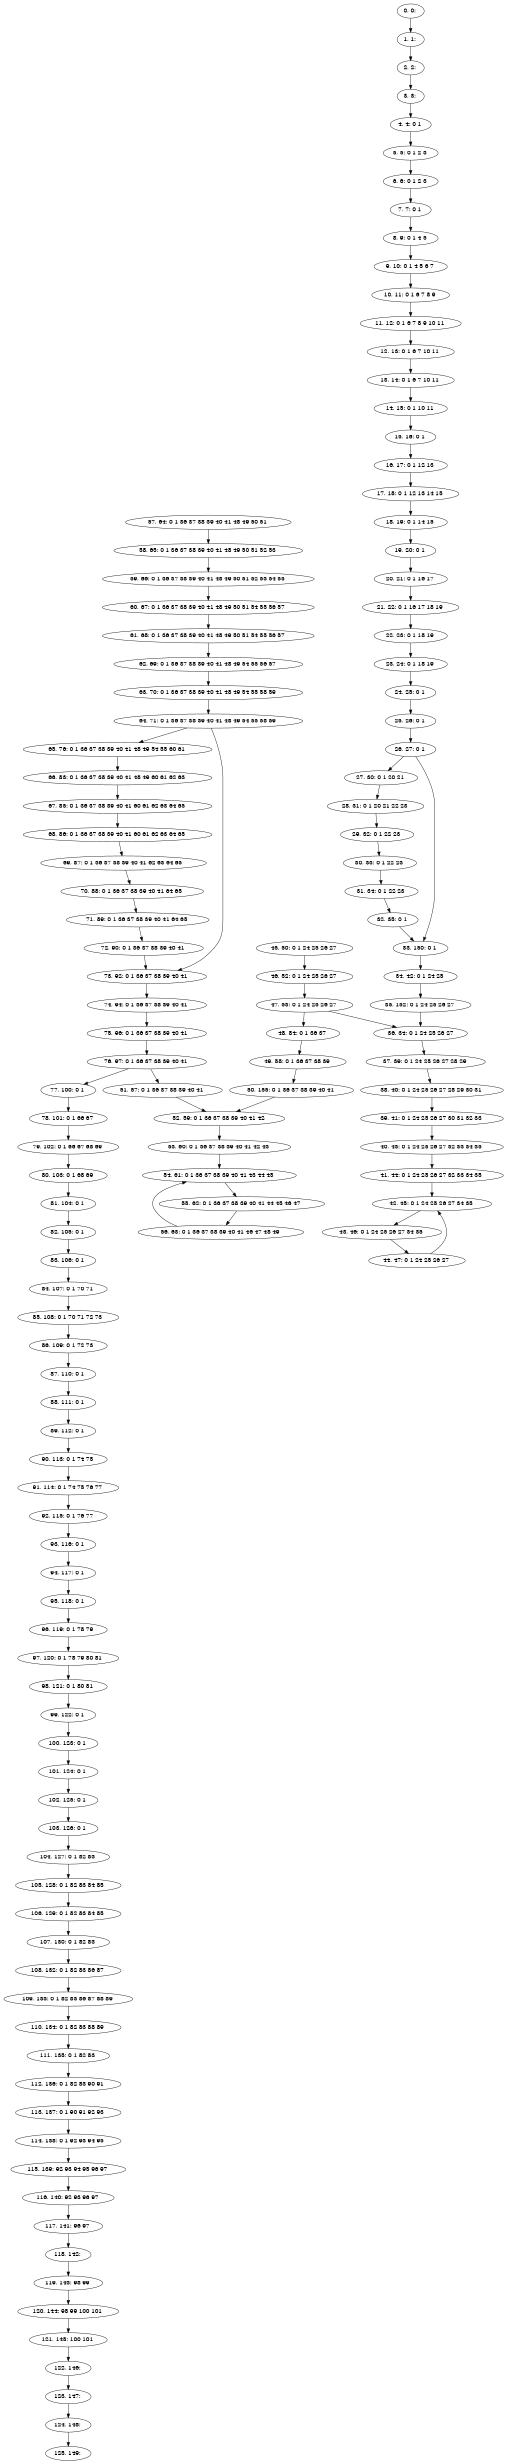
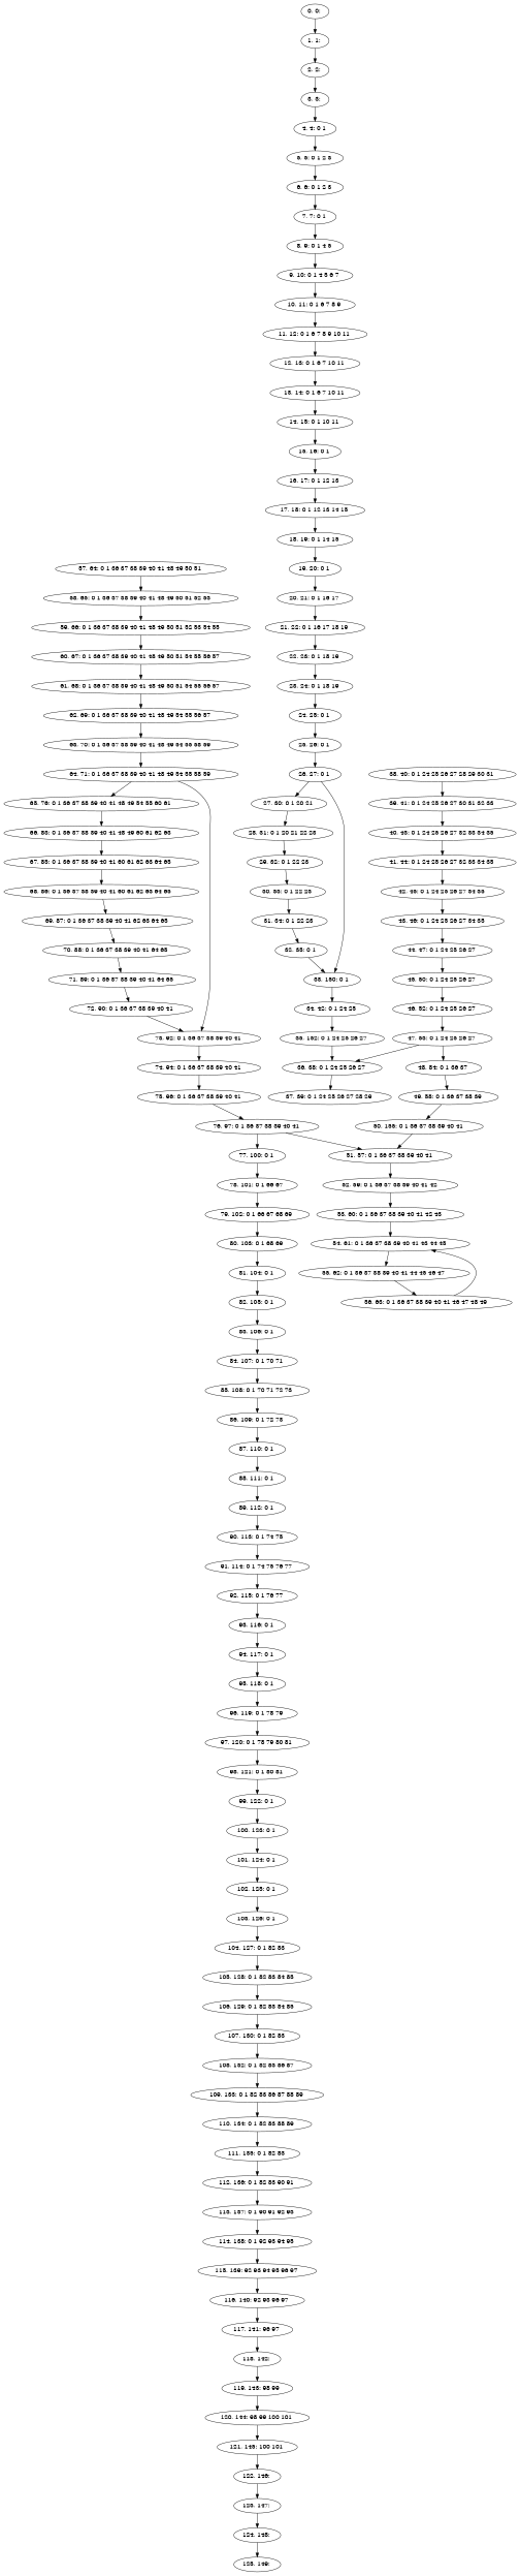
  digraph {
    n1 [label="0, 0: "]
    n2 [label="1, 1: "]
    n3 [label="2, 2: "]
    n4 [label="3, 3: "]
    n5 [label="4, 4: 0 1 "]
    n6 [label="5, 5: 0 1 2 3 "]
    n7 [label="6, 6: 0 1 2 3 "]
    n8 [label="7, 7: 0 1 "]
    n9 [label="8, 9: 0 1 4 5 "]
    n10 [label="9, 10: 0 1 4 5 6 7 "]
    n11 [label="10, 11: 0 1 6 7 8 9 "]
    n12 [label="11, 12: 0 1 6 7 8 9 10 11 "]
    n13 [label="12, 13: 0 1 6 7 10 11 "]
    n14 [label="13, 14: 0 1 6 7 10 11 "]
    n15 [label="14, 15: 0 1 10 11 "]
    n16 [label="15, 16: 0 1 "]
    n17 [label="16, 17: 0 1 12 13 "]
    n18 [label="17, 18: 0 1 12 13 14 15 "]
    n19 [label="18, 19: 0 1 14 15 "]
    n20 [label="19, 20: 0 1 "]
    n21 [label="20, 21: 0 1 16 17 "]
    n22 [label="21, 22: 0 1 16 17 18 19 "]
    n23 [label="22, 23: 0 1 18 19 "]
    n24 [label="23, 24: 0 1 18 19 "]
    n25 [label="24, 25: 0 1 "]
    n26 [label="25, 26: 0 1 "]
    n27 [label="26, 27: 0 1 "]
    n28 [label="27, 30: 0 1 20 21 "]
    n29 [label="33, 150: 0 1 "]
    n30 [label="28, 31: 0 1 20 21 22 23 "]
    n31 [label="34, 42: 0 1 24 25 "]
    n32 [label="29, 32: 0 1 22 23 "]
    n33 [label="30, 33: 0 1 22 23 "]
    n34 [label="31, 34: 0 1 22 23 "]
    n35 [label="32, 35: 0 1 "]
    n36 [label="35, 152: 0 1 24 25 26 27 "]
-   n37 [label="36, 34: 0 1 24 25 26 27"]
+   n37 [label="36, 38: 0 1 24 25 26 27 "]
    n38 [label="37, 39: 0 1 24 25 26 27 28 29 "]
    n39 [label="38, 40: 0 1 24 25 26 27 28 29 30 31 "]
    n40 [label="39, 41: 0 1 24 25 26 27 30 31 32 33 "]
    n41 [label="40, 43: 0 1 24 25 26 27 32 33 34 35 "]
    n42 [label="41, 44: 0 1 24 25 26 27 32 33 34 35 "]
    n43 [label="42, 45: 0 1 24 25 26 27 34 35 "]
    n44 [label="43, 46: 0 1 24 25 26 27 34 35 "]
    n45 [label="44, 47: 0 1 24 25 26 27 "]
    n46 [label="45, 50: 0 1 24 25 26 27 "]
    n47 [label="46, 52: 0 1 24 25 26 27 "]
    n48 [label="47, 53: 0 1 24 25 26 27 "]
    n49 [label="48, 84: 0 1 36 37 "]
    n50 [label="49, 58: 0 1 36 37 38 39 "]
    n51 [label="50, 155: 0 1 36 37 38 39 40 41 "]
    n52 [label="51, 57: 0 1 36 37 38 39 40 41 "]
    n53 [label="52, 59: 0 1 36 37 38 39 40 41 42 "]
    n54 [label="53, 60: 0 1 36 37 38 39 40 41 42 43 "]
    n55 [label="54, 61: 0 1 36 37 38 39 40 41 43 44 45 "]
    n56 [label="55, 62: 0 1 36 37 38 39 40 41 44 45 46 47 "]
    n57 [label="56, 63: 0 1 36 37 38 39 40 41 46 47 48 49 "]
    n58 [label="57, 64: 0 1 36 37 38 39 40 41 48 49 50 51 "]
    n59 [label="58, 65: 0 1 36 37 38 39 40 41 48 49 50 51 52 53 "]
    n60 [label="59, 66: 0 1 36 37 38 39 40 41 48 49 50 51 52 53 54 55 "]
    n61 [label="60, 67: 0 1 36 37 38 39 40 41 48 49 50 51 54 55 56 57 "]
    n62 [label="61, 68: 0 1 36 37 38 39 40 41 48 49 50 51 54 55 56 57 "]
    n63 [label="62, 69: 0 1 36 37 38 39 40 41 48 49 54 55 56 57 "]
    n64 [label="63, 70: 0 1 36 37 38 39 40 41 48 49 54 55 58 59 "]
    n65 [label="64, 71: 0 1 36 37 38 39 40 41 48 49 54 55 58 59 "]
    n66 [label="65, 76: 0 1 36 37 38 39 40 41 48 49 54 55 60 61 "]
    n67 [label="73, 92: 0 1 36 37 38 39 40 41 "]
    n68 [label="66, 83: 0 1 36 37 38 39 40 41 48 49 60 61 62 63 "]
    n69 [label="74, 94: 0 1 36 37 38 39 40 41 "]
    n70 [label="67, 85: 0 1 36 37 38 39 40 41 60 61 62 63 64 65 "]
    n71 [label="68, 86: 0 1 36 37 38 39 40 41 60 61 62 63 64 65 "]
    n72 [label="69, 87: 0 1 36 37 38 39 40 41 62 63 64 65 "]
    n73 [label="70, 88: 0 1 36 37 38 39 40 41 64 65 "]
    n74 [label="71, 89: 0 1 36 37 38 39 40 41 64 65 "]
    n75 [label="72, 90: 0 1 36 37 38 39 40 41 "]
    n76 [label="75, 96: 0 1 36 37 38 39 40 41 "]
    n77 [label="76, 97: 0 1 36 37 38 39 40 41 "]
    n78 [label="77, 100: 0 1 "]
    n79 [label="78, 101: 0 1 66 67 "]
    n80 [label="79, 102: 0 1 66 67 68 69 "]
    n81 [label="80, 103: 0 1 68 69 "]
    n82 [label="81, 104: 0 1 "]
    n83 [label="82, 105: 0 1 "]
    n84 [label="83, 106: 0 1 "]
    n85 [label="84, 107: 0 1 70 71 "]
    n86 [label="85, 108: 0 1 70 71 72 73 "]
    n87 [label="86, 109: 0 1 72 73 "]
    n88 [label="87, 110: 0 1 "]
    n89 [label="88, 111: 0 1 "]
    n90 [label="89, 112: 0 1 "]
    n91 [label="90, 113: 0 1 74 75 "]
    n92 [label="91, 114: 0 1 74 75 76 77 "]
    n93 [label="92, 115: 0 1 76 77 "]
    n94 [label="93, 116: 0 1 "]
    n95 [label="94, 117: 0 1 "]
    n96 [label="95, 118: 0 1 "]
    n97 [label="96, 119: 0 1 78 79 "]
    n98 [label="97, 120: 0 1 78 79 80 81 "]
    n99 [label="98, 121: 0 1 80 81 "]
    n100 [label="99, 122: 0 1 "]
    n101 [label="100, 123: 0 1 "]
    n102 [label="101, 124: 0 1 "]
    n103 [label="102, 125: 0 1 "]
    n104 [label="103, 126: 0 1 "]
    n105 [label="104, 127: 0 1 82 83 "]
    n106 [label="105, 128: 0 1 82 83 84 85 "]
    n107 [label="106, 129: 0 1 82 83 84 85 "]
    n108 [label="107, 130: 0 1 82 83 "]
    n109 [label="108, 132: 0 1 82 83 86 87 "]
    n110 [label="109, 133: 0 1 82 83 86 87 88 89 "]
    n111 [label="110, 134: 0 1 82 83 88 89 "]
    n112 [label="111, 135: 0 1 82 83 "]
    n113 [label="112, 136: 0 1 82 83 90 91 "]
    n114 [label="113, 137: 0 1 90 91 92 93 "]
    n115 [label="114, 138: 0 1 92 93 94 95 "]
    n116 [label="115, 139: 92 93 94 95 96 97 "]
    n117 [label="116, 140: 92 93 96 97 "]
    n118 [label="117, 141: 96 97 "]
    n119 [label="118, 142: "]
    n120 [label="119, 143: 98 99 "]
    n121 [label="120, 144: 98 99 100 101 "]
    n122 [label="121, 145: 100 101 "]
    n123 [label="122, 146: "]
    n124 [label="123, 147: "]
    n125 [label="124, 148: "]
    n126 [label="125, 149: "]
    n1 -> n2
    n2 -> n3
    n3 -> n4
    n4 -> n5
    n5 -> n6
    n6 -> n7
    n7 -> n8
    n8 -> n9
    n9 -> n10
    n10 -> n11
    n11 -> n12
    n12 -> n13
    n13 -> n14
    n14 -> n15
    n15 -> n16
    n16 -> n17
    n17 -> n18
    n18 -> n19
    n19 -> n20
    n20 -> n21
    n21 -> n22
    n22 -> n23
    n23 -> n24
    n24 -> n25
    n25 -> n26
    n26 -> n27
    n27 -> n28
    n27 -> n29
    n28 -> n30
    n29 -> n31
    n30 -> n32
    n31 -> n36
    n32 -> n33
    n33 -> n34
    n34 -> n35
    n35 -> n29
    n36 -> n37
    n37 -> n38
-   n38 -> n39
    n39 -> n40
    n40 -> n41
    n41 -> n42
    n42 -> n43
    n43 -> n44
    n44 -> n45
-   n45 -> n43
+   n45 -> n46
    n46 -> n47
    n47 -> n48
    n48 -> n37
    n48 -> n49
    n49 -> n50
    n50 -> n51
-   n51 -> n53
+   n51 -> n52
    n52 -> n53
    n53 -> n54
    n54 -> n55
    n55 -> n56
    n56 -> n57
    n57 -> n55
    n58 -> n59
    n59 -> n60
    n60 -> n61
    n61 -> n62
    n62 -> n63
    n63 -> n64
    n64 -> n65
    n65 -> n66
    n65 -> n67
    n66 -> n68
    n67 -> n69
    n68 -> n70
    n69 -> n76
    n70 -> n71
    n71 -> n72
    n72 -> n73
    n73 -> n74
    n74 -> n75
    n75 -> n67
    n76 -> n77
    n77 -> n52
    n77 -> n78
    n78 -> n79
    n79 -> n80
    n80 -> n81
    n81 -> n82
    n82 -> n83
    n83 -> n84
    n84 -> n85
    n85 -> n86
    n86 -> n87
    n87 -> n88
    n88 -> n89
    n89 -> n90
    n90 -> n91
    n91 -> n92
    n92 -> n93
    n93 -> n94
    n94 -> n95
    n95 -> n96
    n96 -> n97
    n97 -> n98
    n98 -> n99
    n99 -> n100
    n100 -> n101
    n101 -> n102
    n102 -> n103
    n103 -> n104
    n104 -> n105
    n105 -> n106
    n106 -> n107
    n107 -> n108
    n108 -> n109
    n109 -> n110
    n110 -> n111
    n111 -> n112
    n112 -> n113
    n113 -> n114
    n114 -> n115
    n115 -> n116
    n116 -> n117
    n117 -> n118
    n118 -> n119
    n119 -> n120
    n120 -> n121
    n121 -> n122
    n122 -> n123
    n123 -> n124
    n124 -> n125
    n125 -> n126
  }
